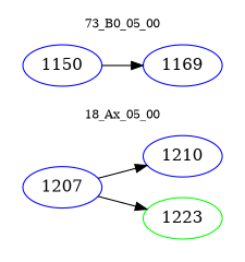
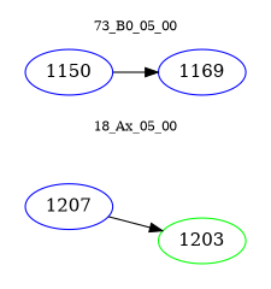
  digraph {
    rankdir=LR
    node [color=blue]
    edge [color=black]
    n1 [label=1207]
-   n2 [color=green label=1223]
-   n3 [label=1210]
+   n2 [color=green label=1203]
    n4 [label=1150]
    n5 [label=1169]
    subgraph cluster_1 {
      color=white
      fontsize=10
      label="18_Ax_05_00"
      n1
      n2
-     n3
    }
    subgraph cluster_2 {
      color=white
      fontsize=10
      label="73_B0_05_00"
      n4
      n5
    }
    n1 -> n2
-   n1 -> n3
    n4 -> n5
  }
